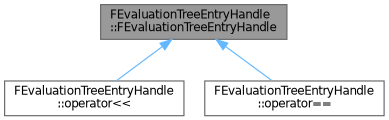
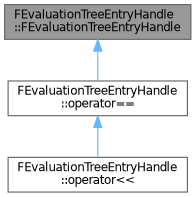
  digraph {
    rankdir=TB
    node [color=grey40 fillcolor=white fontname=Helvetica fontsize=10 shape=box style=filled]
    edge [color=steelblue1 dir=back fontname=Helvetica fontsize=10 labelfontname=Helvetica labelfontsize=10 style=solid]
    n1 [color=gray40 fillcolor=grey60 fontcolor=black height=0.2 label="FEvaluationTreeEntryHandle\l::FEvaluationTreeEntryHandle" width=0.4]
    n2 [height=0.2 label="FEvaluationTreeEntryHandle\l::operator\<\<" width=0.4]
    n3 [height=0.2 label="FEvaluationTreeEntryHandle\l::operator==" width=0.4]
-   n1 -> n2
+   n3 -> n2
    n1 -> n3
  }
